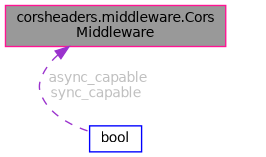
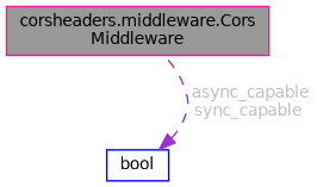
  digraph {
    node [fontname=Helvetica fontsize=10 shape=box style=filled]
    n1 [color=deeppink fillcolor=grey60 fontcolor=black height=0.2 label="corsheaders.middleware.Cors\lMiddleware" width=0.4]
    n2 [color=blue fillcolor=white height=0.2 label=bool width=0.4]
-   n1 -> n2 [color=darkorchid3 dir=back fontcolor=grey fontname=Helvetica fontsize=10 label=" async_capable\nsync_capable" labelfontname=Helvetica labelfontsize=10 style=dashed]
+   n2 -> n1 [color=darkorchid3 dir=back fontcolor=grey fontname=Helvetica fontsize=10 label=" async_capable\nsync_capable" labelfontname=Helvetica labelfontsize=10 style=dashed]
  }
